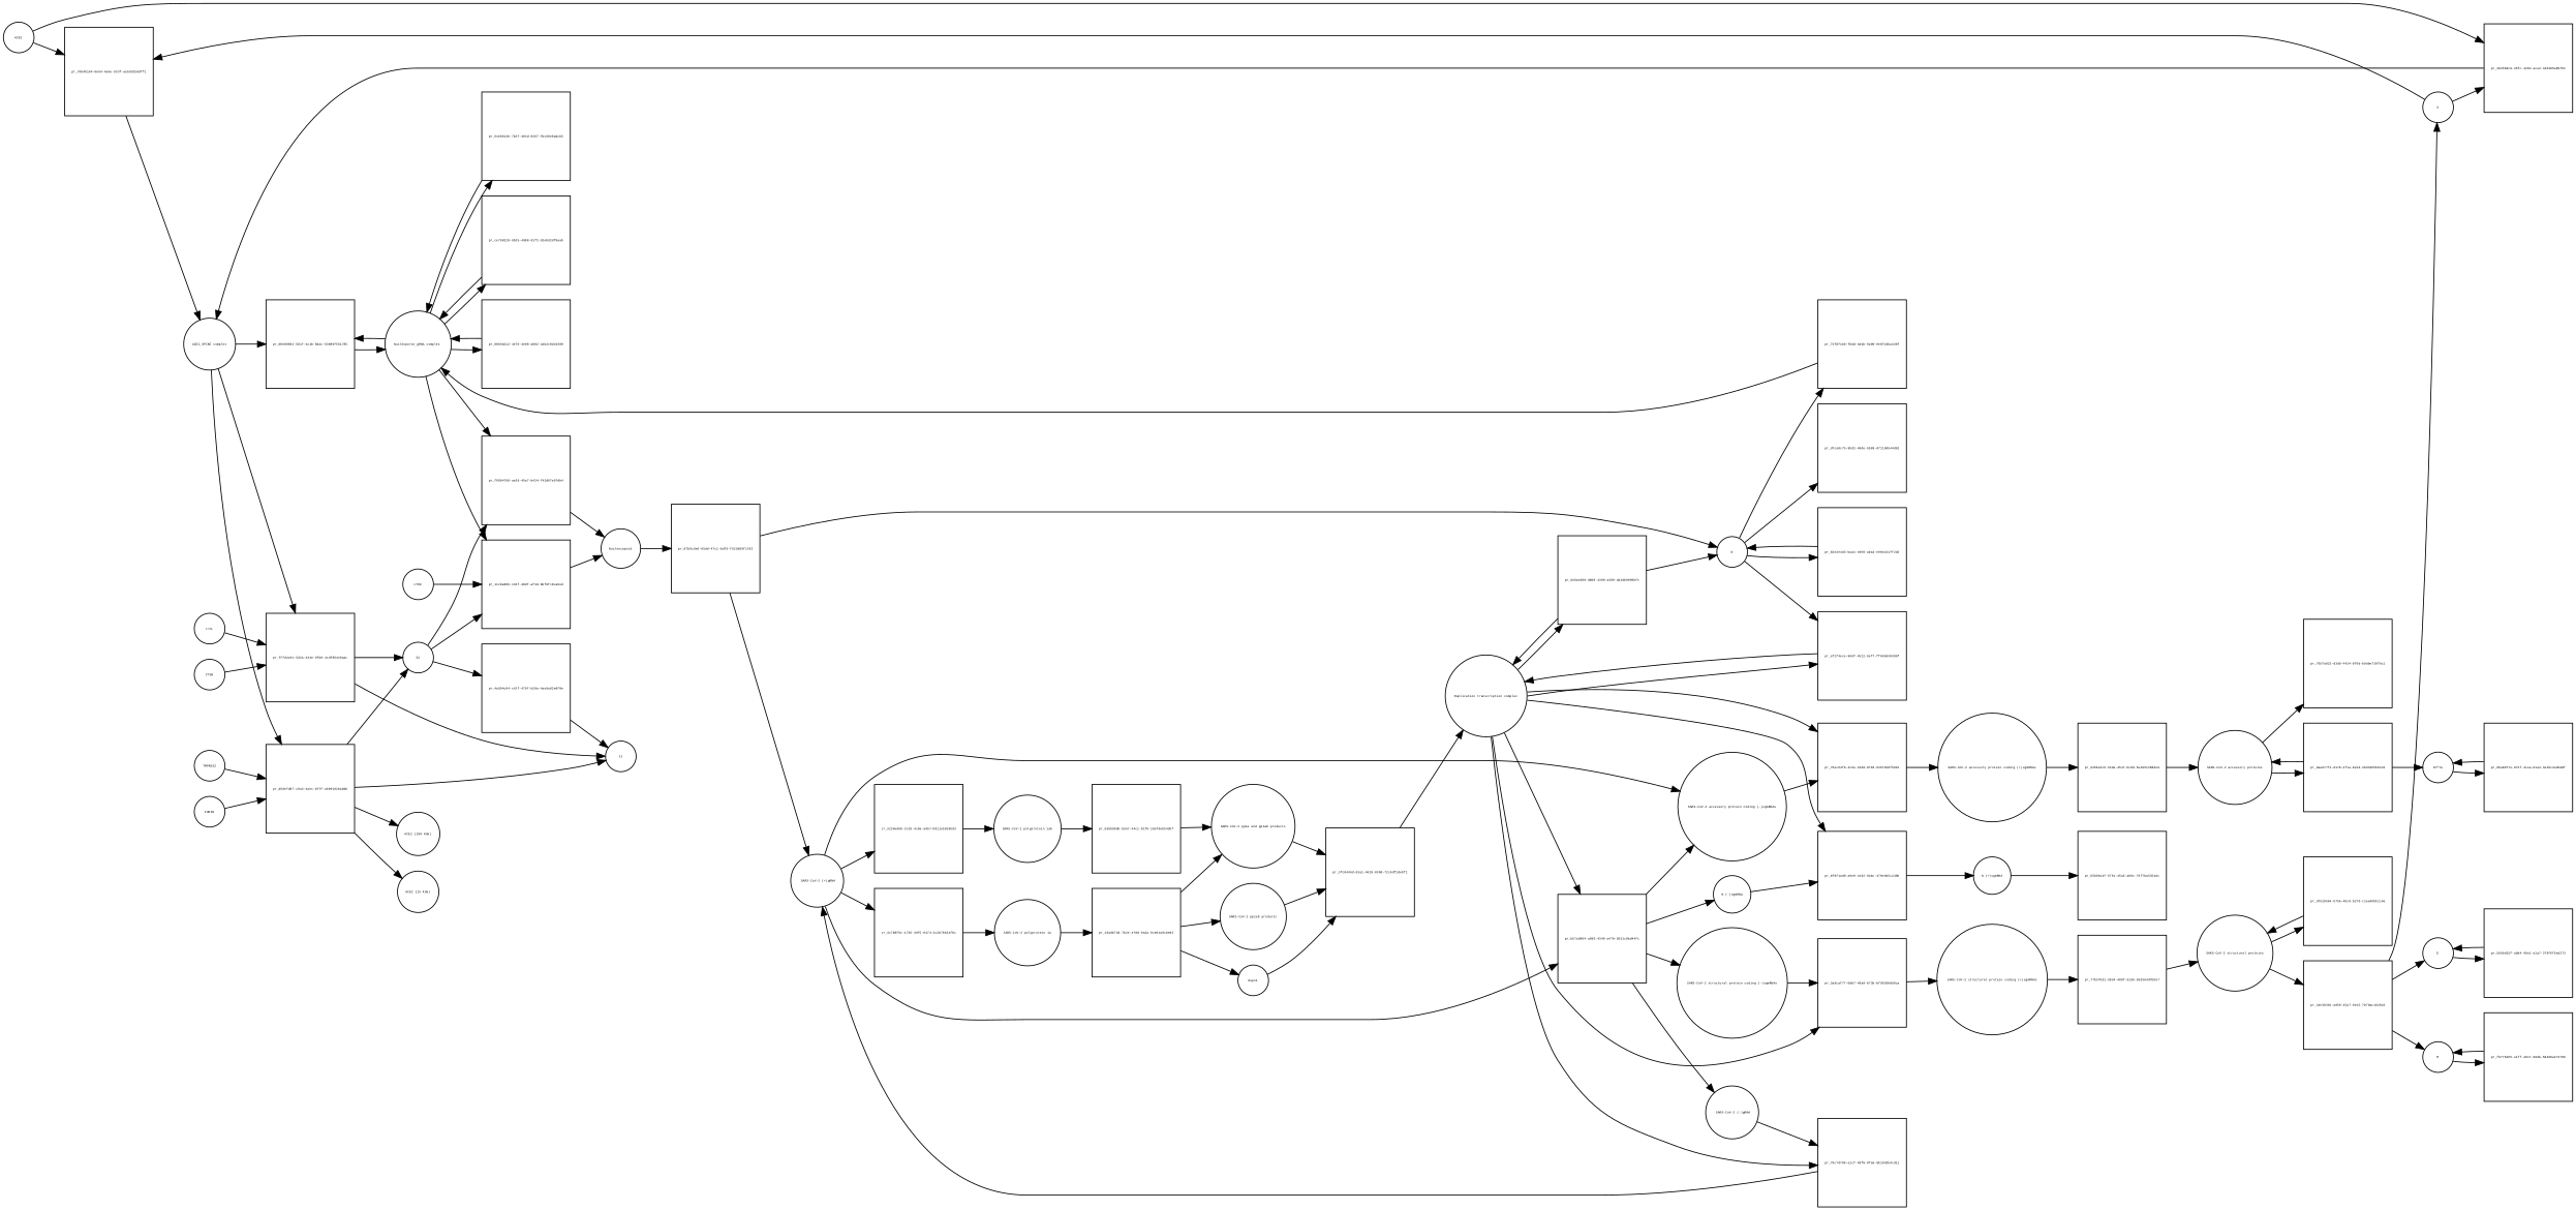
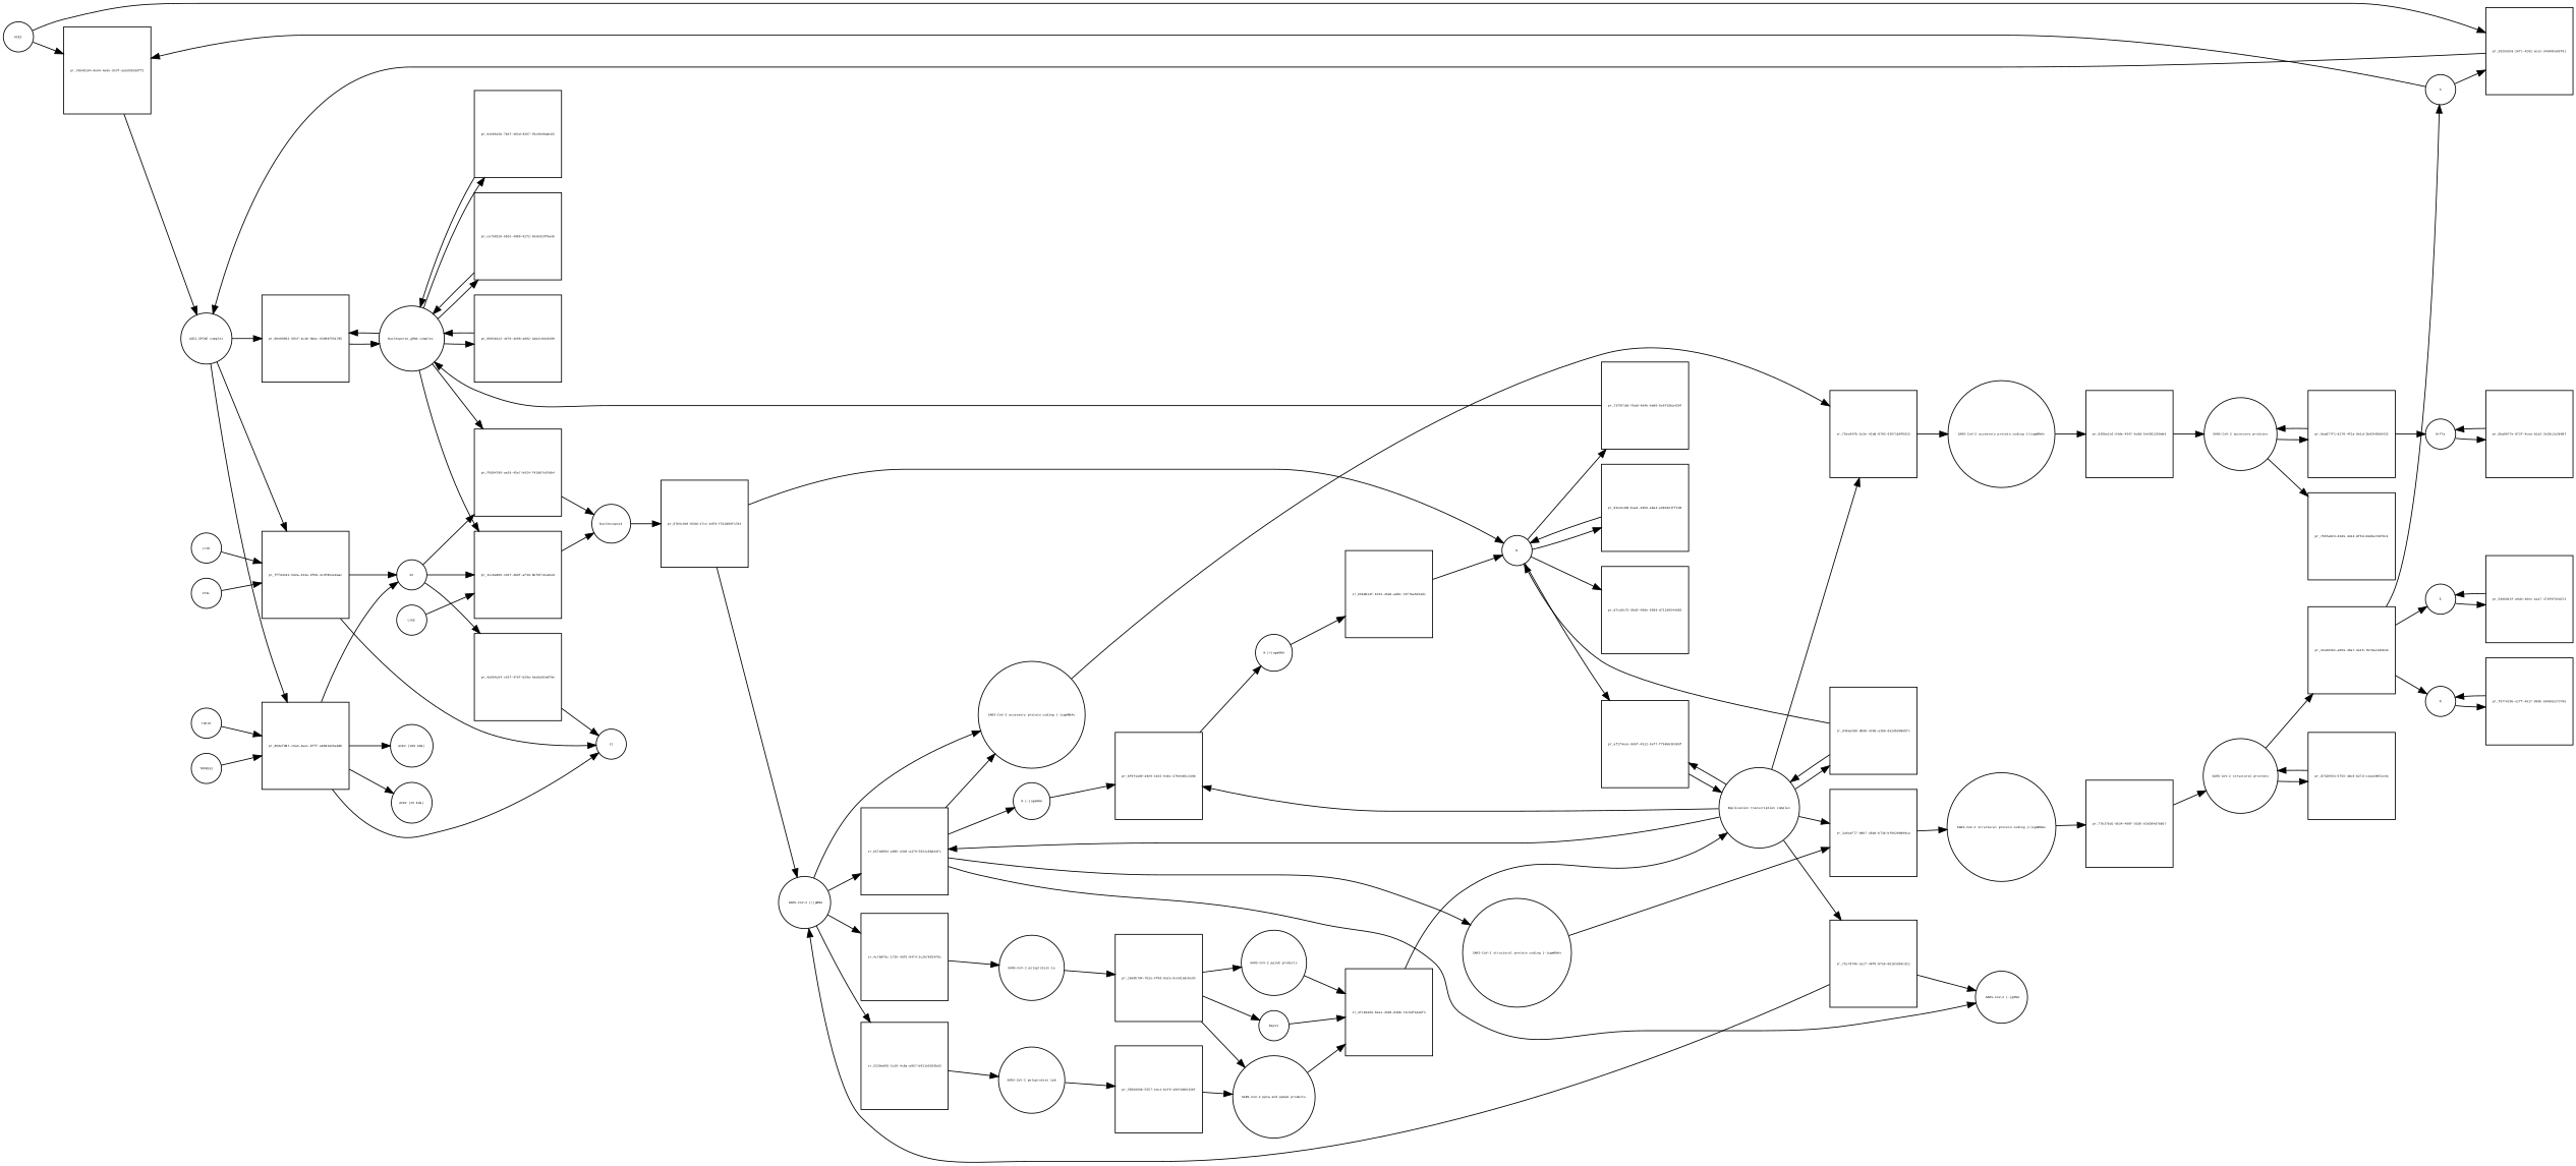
  strict digraph {
    fontname="Liberation Mono"
    rankdir=LR
    node [bipartite=1 cls=process fontname="Liberation Mono" fontsize=4 shape=square]
    edge [fontname="Liberation Mono" interaction_type=production]
    n1 [bipartite=0 cls=macromolecule label=ACE2 shape=circle]
    n2 [label="pr_76b4b104-0e64-4a6e-933f-aa5d3250dff1"]
    n3 [label="pr_30256dc9-26fc-4202-ace2-346485a85f61"]
    n4 [bipartite=0 cls=complex label="ACE2_SPIKE complex" shape=circle]
    n5 [label="pr_08e80962-581f-4c4b-8dac-63089f561785"]
    n6 [label="pr_fffd4c91-5d2a-434e-9fb0-4cdf864e9aac"]
    n7 [label="pr_d50efd87-c9a3-4aec-bfff-a099192babdb"]
    n8 [bipartite=0 cls=complex label="Nucleoporin_gRNA complex " shape=circle]
    n9 [bipartite=0 cls=macromolecule label=S2 shape=circle]
    n10 [bipartite=0 cls=macromolecule label=S1 shape=circle]
    n11 [bipartite=0 cls=macromolecule label="ACE2 (100 Kda)" shape=circle]
    n12 [bipartite=0 cls=macromolecule label="ACE2 (15 Kda)" shape=circle]
    n13 [bipartite=0 cls="macromolecule multimer" label=S shape=circle]
    n14 [label="pr_11c8e806-133f-48df-af3d-bbf9fc8ca6ed"]
    n15 [label="pr_f6894798-ae39-45a7-b424-f42d07e97db4"]
    n16 [label="pr_64e8613b-7b3f-403d-8367-fbc60e8adcb5"]
    n17 [label="pr_ce790228-6b25-4d88-81f2-02ebd2df9aab"]
    n18 [label="pr_8083b212-4e70-4e08-a082-2ab2c0dc9380"]
    n19 [bipartite=0 cls=complex label=Nucleocapsid shape=circle]
    n20 [label="pr_4a994c84-c42f-479f-b20a-4ae9a02e0f0e"]
    n21 [bipartite=0 cls=macromolecule label=CTSB shape=circle]
    n22 [bipartite=0 cls=macromolecule label=CTSL shape=circle]
    n23 [label="pr_87b6c9e6-85dd-47c1-bd70-f522d89f17d3"]
    n24 [bipartite=0 cls="nucleic acid feature" label=" SARS-CoV-2 (+)gRNA" shape=circle]
    n25 [bipartite=0 cls="macromolecule multimer" label=N shape=circle]
    n26 [bipartite=0 cls=macromolecule label=LY6E shape=circle]
    n27 [label="pr_b57a9884-a996-4346-a470-5031c8bd44fc"]
    n28 [label="pr_4c7b8f6c-1736-49f5-8474-2c2b78624f8c"]
    n29 [label="pr_3236ed68-3c18-4c8a-a057-b811e5926bd3"]
    n30 [bipartite=0 cls=complex label="SARS-CoV-2 accessory protein coding (-)sgmRNAs" shape=circle]
    n31 [label="pr_73f8f1b9-fbdd-4d4b-9a00-6e6f19ba430f"]
    n32 [label="pr_af1f4ece-965f-4512-9ef7-ff665630389f"]
    n33 [label="pr_d7ca8c75-9bd2-48de-9589-d71190544d92"]
    n34 [label="pr_82e2e4d3-baa1-4969-aba4-e904421ff2d2"]
    n35 [bipartite=0 cls=complex label="SARS-CoV-2 structural protein coding (-)sgmRNAs" shape=circle]
    n36 [bipartite=0 cls="nucleic acid feature" label="N (-)sgmRNA" shape=circle]
    n37 [bipartite=0 cls="nucleic acid feature" label=" SARS-CoV-2 (-)gRNA" shape=circle]
    n38 [bipartite=0 cls=macromolecule label="SARS-CoV-2 polyprotein 1a" shape=circle]
    n39 [bipartite=0 cls=macromolecule label="SARS-CoV-2 polyprotein 1ab" shape=circle]
    n40 [bipartite=0 cls=complex label="Replication transcription complex" shape=circle]
    n41 [label="pr_565b969b-5557-44c1-b1f6-18efdeb543bf"]
    n42 [bipartite=0 cls=complex label="SARS-CoV-2 pp1a and pp1ab products" shape=circle]
    n43 [bipartite=0 cls=complex label="SARS-CoV-2 pp1ab products" shape=circle]
    n44 [label="pr_3fc8446d-63a1-4620-8398-72c6df1debf1"]
    n45 [label="pr_16a8b7d4-7b2e-4fdd-9a2a-9ce01a9cbe93"]
    n46 [bipartite=0 cls=macromolecule label=Nsp11 shape=circle]
    n47 [bipartite=0 cls=complex label="SARS-CoV-2 structural proteins" shape=circle]
    n48 [label="pr_34e30391-a059-45a7-9e15-7b70ac182843"]
    n49 [label="pr_d7520564-6756-4bc8-b27d-c1aa49851c6a"]
    n50 [bipartite=0 cls=macromolecule label=M shape=circle]
    n51 [bipartite=0 cls=macromolecule label=E shape=circle]
    n52 [label="pr_f0776265-e1ff-4917-999b-58490a273705"]
    n53 [label="pr_5999d15f-a9d4-49e1-a1a7-379f6f5ed273"]
    n54 [label="pr_d49ae380-db08-4390-a389-da2db9096bfc"]
    n55 [label="pr_76ec64fb-2c5e-42dd-8703-63671b8f6915"]
    n56 [label="pr_3a9caf77-0db7-48a0-b73b-bf96200d90ca"]
    n57 [label="pr_bf9f1ad9-a9e9-4192-94bc-470e4b5c240b"]
    n58 [label="pr_76c7d706-a1cf-48f0-8fa6-0b103d54cd11"]
    n59 [bipartite=0 cls=complex label="SARS-CoV-2 accessory protein coding (+)sgmRNAs" shape=circle]
    n60 [bipartite=0 cls=complex label="SARS-CoV-2 structural protein coding (+)sgmRNAs" shape=circle]
    n61 [bipartite=0 cls="nucleic acid feature" label="N (+)sgmRNA" shape=circle]
    n62 [bipartite=0 cls=complex label="SARS-CoV-2 accessory proteins" shape=circle]
    n63 [label="pr_765fa823-d3d9-4424-8f6d-b9dbe728f0c1"]
    n64 [label="pr_9aa977f1-d178-4f1a-8e1d-3bd3465b6432"]
    n65 [bipartite=0 cls=macromolecule label=Orf7a shape=circle]
    n66 [label="pr_936be2c6-54de-4547-bc8d-5e4951268de9"]
    n67 [label="pr_77b37bd1-9b34-408f-9196-93d364d7bb57"]
    n68 [label="pr_65b9b14f-6761-45a5-a80c-76f7ba5354dc"]
    n69 [label="pr_6ba8077e-072f-4cea-b1a3-3e29c2a3b98f"]
    n70 [bipartite=0 cls=macromolecule label=FURIN shape=circle]
    n71 [bipartite=0 cls=macromolecule label=TMPRSS2 shape=circle]
    n1 -> n2 [interaction_type=consumption]
    n1 -> n3 [interaction_type=consumption]
    n2 -> n4
    n3 -> n4
    n4 -> n5 [annotation="urn_miriam_pubmed_32142651|urn_miriam_pubmed_32094589" interaction_type=stimulation]
    n4 -> n6 [interaction_type=consumption]
    n4 -> n7 [interaction_type=consumption]
    n5 -> n8
    n6 -> n9
    n6 -> n10
    n7 -> n9
    n7 -> n10
    n7 -> n11
    n7 -> n12
    n8 -> n5 [interaction_type=consumption]
    n8 -> n14 [interaction_type=consumption]
    n8 -> n15 [interaction_type=consumption]
    n8 -> n16 [interaction_type=consumption]
    n8 -> n17 [interaction_type=consumption]
    n8 -> n18 [interaction_type=consumption]
    n9 -> n14 [annotation="urn_miriam_doi_10.1101%2F2020.03.05.979260|urn_miriam_doi_10.1101%2F2020.04.02.021469" interaction_type=stimulation]
    n9 -> n15 [interaction_type=stimulation]
    n9 -> n20 [interaction_type=consumption]
    n13 -> n2 [interaction_type=consumption]
    n13 -> n3 [interaction_type=consumption]
    n14 -> n19
    n15 -> n19
    n16 -> n8
    n17 -> n8
    n18 -> n8
    n19 -> n23 [interaction_type=consumption]
    n20 -> n10
    n21 -> n6 [annotation=urn_miriam_pubmed_32142651 interaction_type=catalysis]
    n22 -> n6 [annotation=urn_miriam_pubmed_32142651 interaction_type=catalysis]
    n23 -> n24
    n23 -> n25
    n24 -> n27 [interaction_type=consumption]
    n24 -> n28 [interaction_type=consumption]
    n24 -> n29 [interaction_type=consumption]
    n24 -> n30 [interaction_type=consumption]
    n25 -> n31 [interaction_type=consumption]
    n25 -> n32 [interaction_type=consumption]
    n25 -> n33 [interaction_type=consumption]
    n25 -> n34 [interaction_type=consumption]
    n26 -> n14 [annotation="urn_miriam_doi_10.1101%2F2020.03.05.979260|urn_miriam_doi_10.1101%2F2020.04.02.021469" interaction_type=inhibition]
    n27 -> n30
    n27 -> n35
    n27 -> n36
    n27 -> n37
    n28 -> n38
    n29 -> n39
    n30 -> n55 [interaction_type=consumption]
    n31 -> n8
    n32 -> n40
    n34 -> n25
    n35 -> n56 [interaction_type=consumption]
    n36 -> n57 [interaction_type=consumption]
-   n37 -> n58 [interaction_type=consumption]
+   n58 -> n37 [interaction_type=consumption]
    n38 -> n45 [annotation=urn_miriam_pubmed_31226023 interaction_type=catalysis]
    n39 -> n41 [annotation=urn_miriam_pubmed_31226023 interaction_type=catalysis]
    n40 -> n27 [interaction_type="necessary stimulation"]
    n40 -> n32 [interaction_type=consumption]
    n40 -> n54 [interaction_type=consumption]
    n40 -> n55 [interaction_type="necessary stimulation"]
    n40 -> n56 [interaction_type="necessary stimulation"]
    n40 -> n57 [interaction_type="necessary stimulation"]
    n40 -> n58 [interaction_type="necessary stimulation"]
    n41 -> n42
    n42 -> n44 [interaction_type=consumption]
    n43 -> n44 [interaction_type=consumption]
    n44 -> n40
    n45 -> n42
    n45 -> n43
    n45 -> n46
    n46 -> n44 [interaction_type=consumption]
    n47 -> n48 [interaction_type=consumption]
    n47 -> n49 [interaction_type=consumption]
    n48 -> n13
    n48 -> n50
    n48 -> n51
    n49 -> n47
    n50 -> n52 [interaction_type=consumption]
    n51 -> n53 [interaction_type=consumption]
    n52 -> n50
    n53 -> n51
    n54 -> n25
    n54 -> n40
    n55 -> n59
    n56 -> n60
    n57 -> n61
    n58 -> n24
    n59 -> n66 [interaction_type=consumption]
    n60 -> n67 [interaction_type=consumption]
    n61 -> n68 [interaction_type=consumption]
    n62 -> n63 [interaction_type=consumption]
    n62 -> n64 [interaction_type=consumption]
    n64 -> n62
    n64 -> n65
    n65 -> n69 [interaction_type=consumption]
    n66 -> n62
    n67 -> n47
+   n68 -> n25
    n69 -> n65
    n70 -> n7 [interaction_type=catalysis]
    n71 -> n7 [interaction_type=catalysis]
  }
